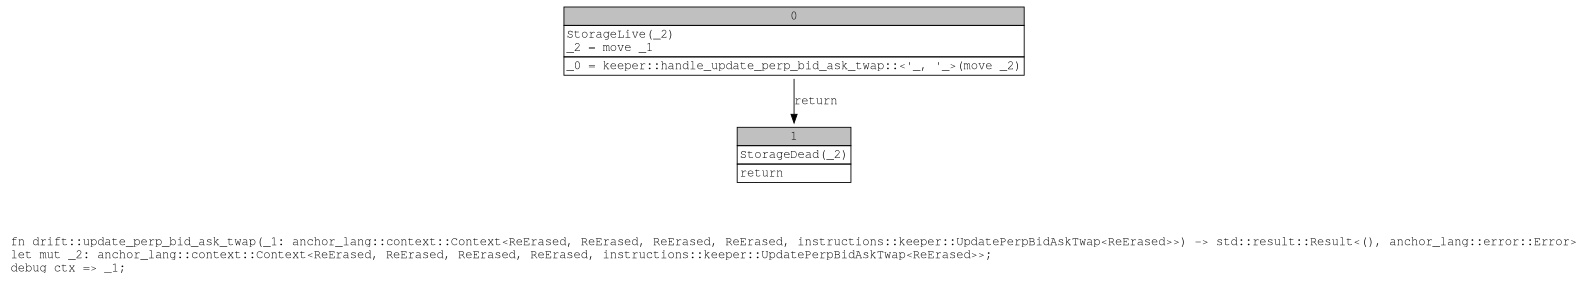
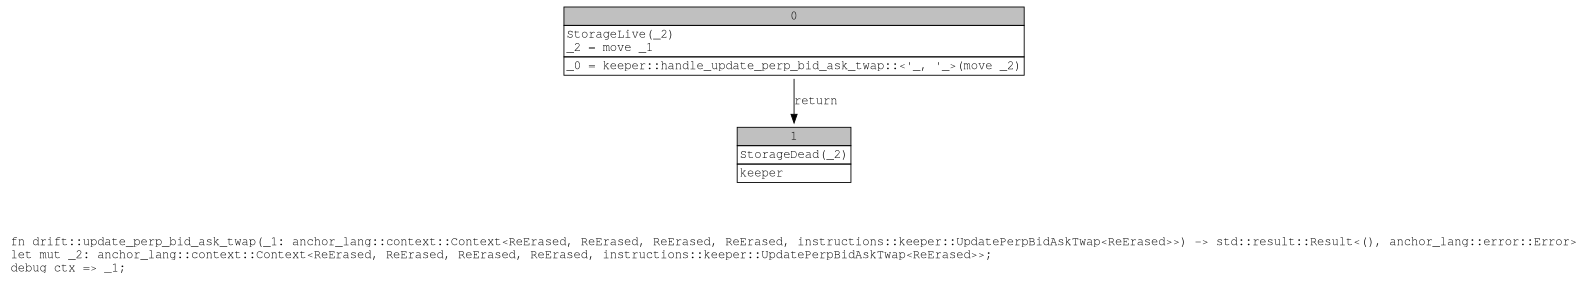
  digraph {
    fontname="Courier, monospace"
    label=<fn drift::update_perp_bid_ask_twap(_1: anchor_lang::context::Context&lt;ReErased, ReErased, ReErased, ReErased, instructions::keeper::UpdatePerpBidAskTwap&lt;ReErased&gt;&gt;) -&gt; std::result::Result&lt;(), anchor_lang::error::Error&gt;<br align="left"/>let mut _2: anchor_lang::context::Context&lt;ReErased, ReErased, ReErased, ReErased, instructions::keeper::UpdatePerpBidAskTwap&lt;ReErased&gt;&gt;;<br align="left"/>debug ctx =&gt; _1;<br align="left"/>>
    node [fontname="Courier, monospace" shape=none]
    n1 [label=<<table border="0" cellborder="1" cellspacing="0"><tr><td bgcolor="gray" align="center" colspan="1">0</td></tr><tr><td align="left" balign="left">StorageLive(_2)<br/>_2 = move _1<br/></td></tr><tr><td align="left">_0 = keeper::handle_update_perp_bid_ask_twap::&lt;'_, '_&gt;(move _2)</td></tr></table>>]
-   n2 [label=<<table border="0" cellborder="1" cellspacing="0"><tr><td bgcolor="gray" align="center" colspan="1">1</td></tr><tr><td align="left" balign="left">StorageDead(_2)<br/></td></tr><tr><td align="left">return</td></tr></table>>]
+   n2 [label=<<table border="0" cellborder="1" cellspacing="0"><tr><td bgcolor="gray" align="center" colspan="1">1</td></tr><tr><td align="left" balign="left">StorageDead(_2)<br/></td></tr><tr><td align="left">keeper</td></tr></table>>]
    n1 -> n2 [fontname="Courier, monospace" label=return]
  }
